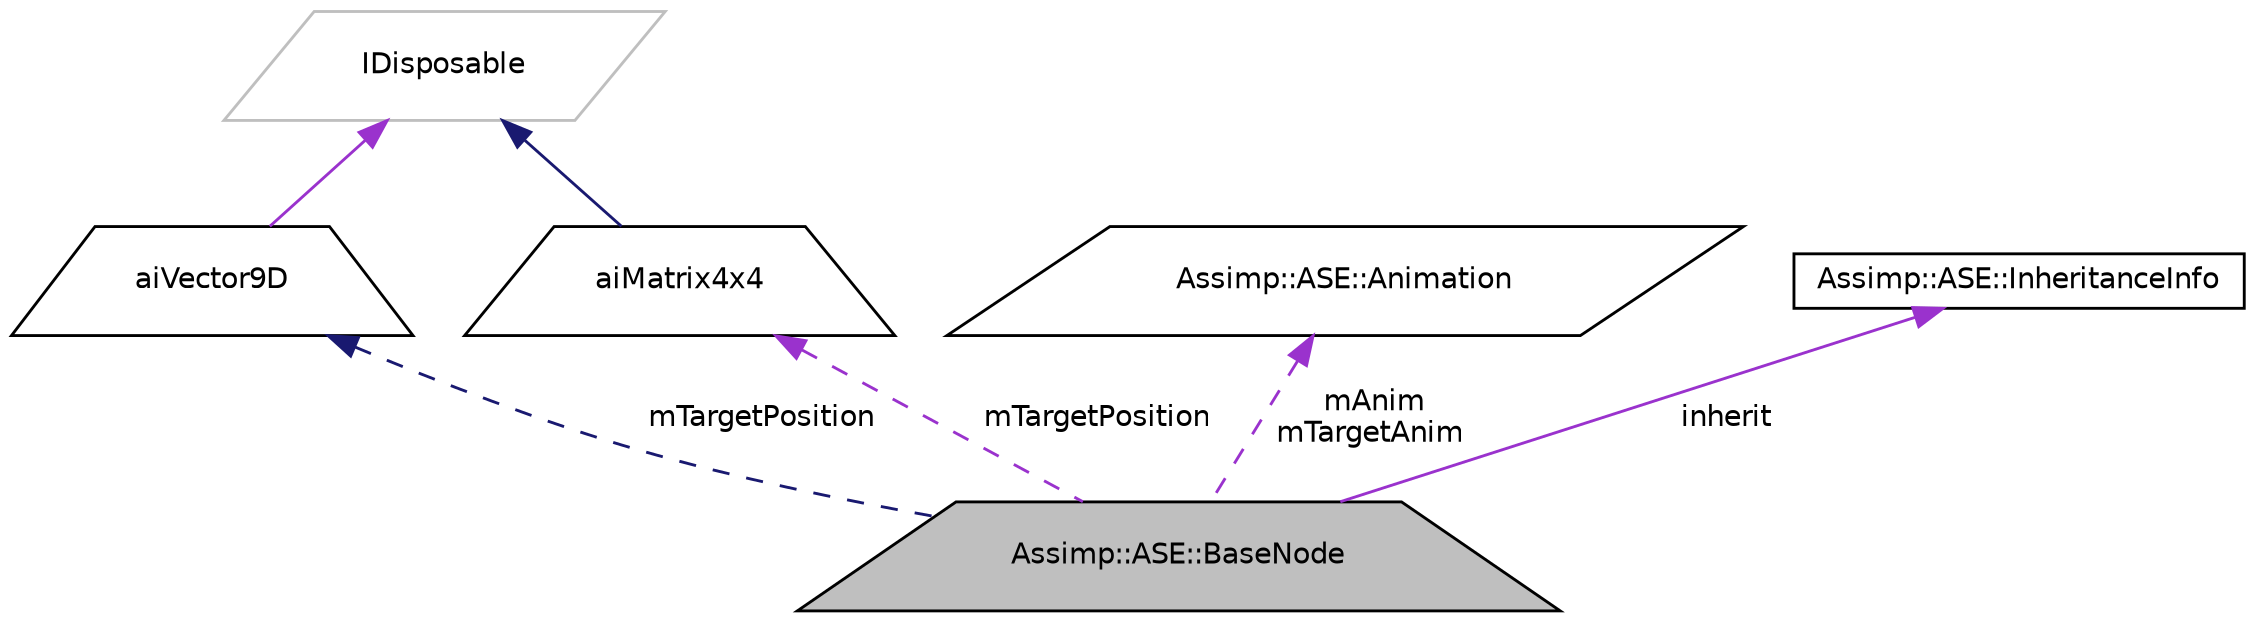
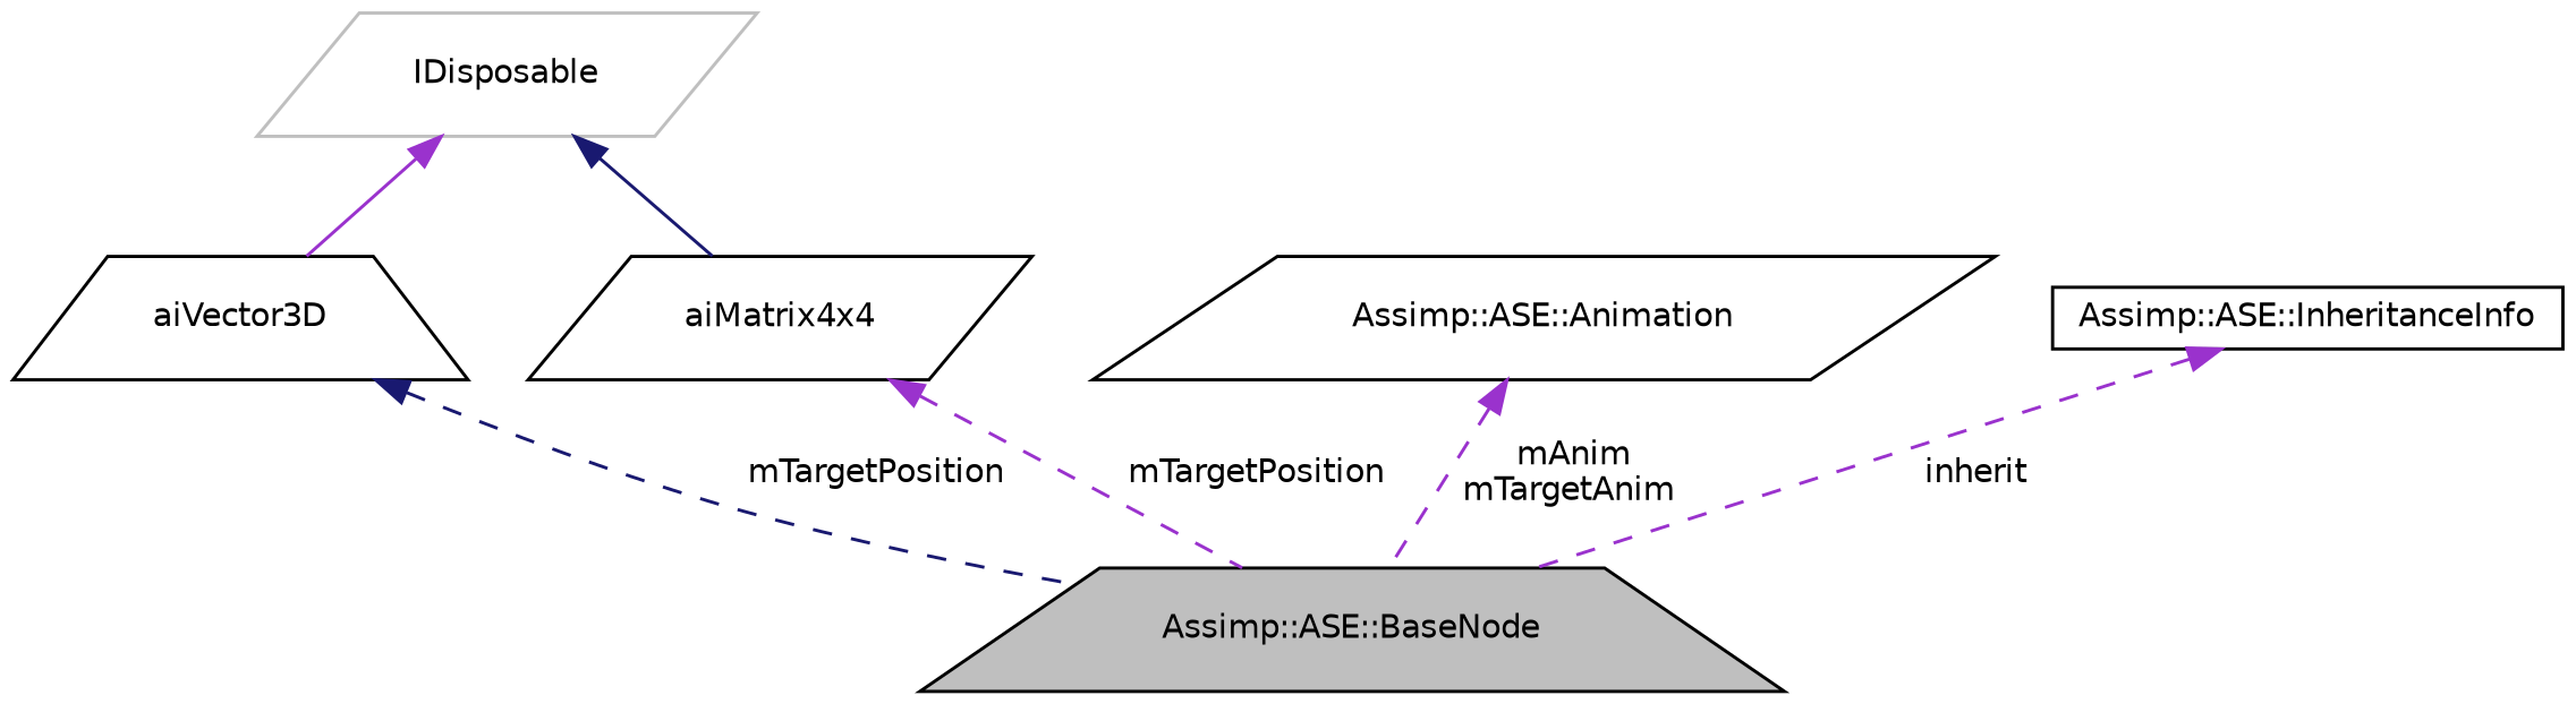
  digraph {
    node [color=black fillcolor=white fontname=Helvetica fontsize=10 shape=trapezium style=filled]
    edge [color=darkorchid3 dir=back fontname=Helvetica fontsize=10 labelfontname=Helvetica labelfontsize=10 style=dashed]
    n1 [fillcolor=grey75 fontcolor=black height=0.2 label="Assimp::ASE::BaseNode" width=0.4]
-   n2 [height=0.2 label=aiVector9D width=0.4]
+   n2 [height=0.2 label=aiVector3D width=0.4]
    n3 [color=grey75 height=0.2 label=IDisposable shape=parallelogram width=0.4]
-   n4 [height=0.2 label=aiMatrix4x4 width=0.4]
+   n4 [height=0.2 label=aiMatrix4x4 shape=parallelogram width=0.4]
    n5 [height=0.2 label="Assimp::ASE::Animation" shape=parallelogram width=0.4]
    n6 [height=0.2 label="Assimp::ASE::InheritanceInfo" shape=box width=0.4]
    n2 -> n1 [color=midnightblue label=" mTargetPosition"]
    n3 -> n2 [style=solid]
    n3 -> n4 [color=midnightblue style=solid]
    n4 -> n1 [label=" mTargetPosition"]
    n5 -> n1 [label=" mAnim\nmTargetAnim"]
-   n6 -> n1 [label=" inherit" style=solid]
+   n6 -> n1 [label=" inherit"]
  }
